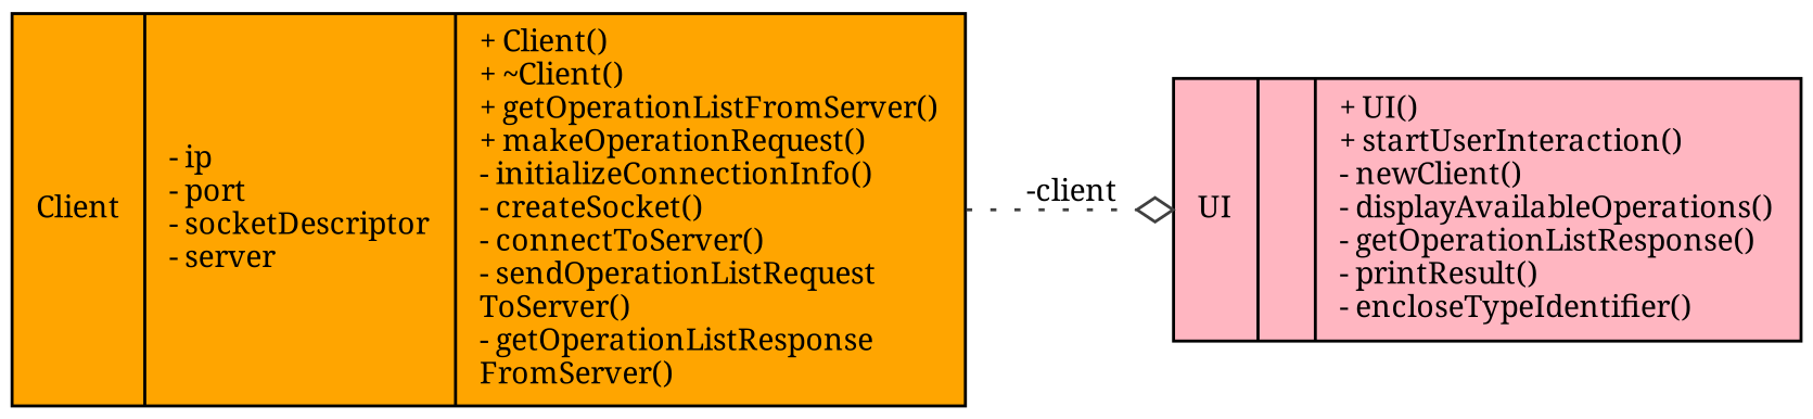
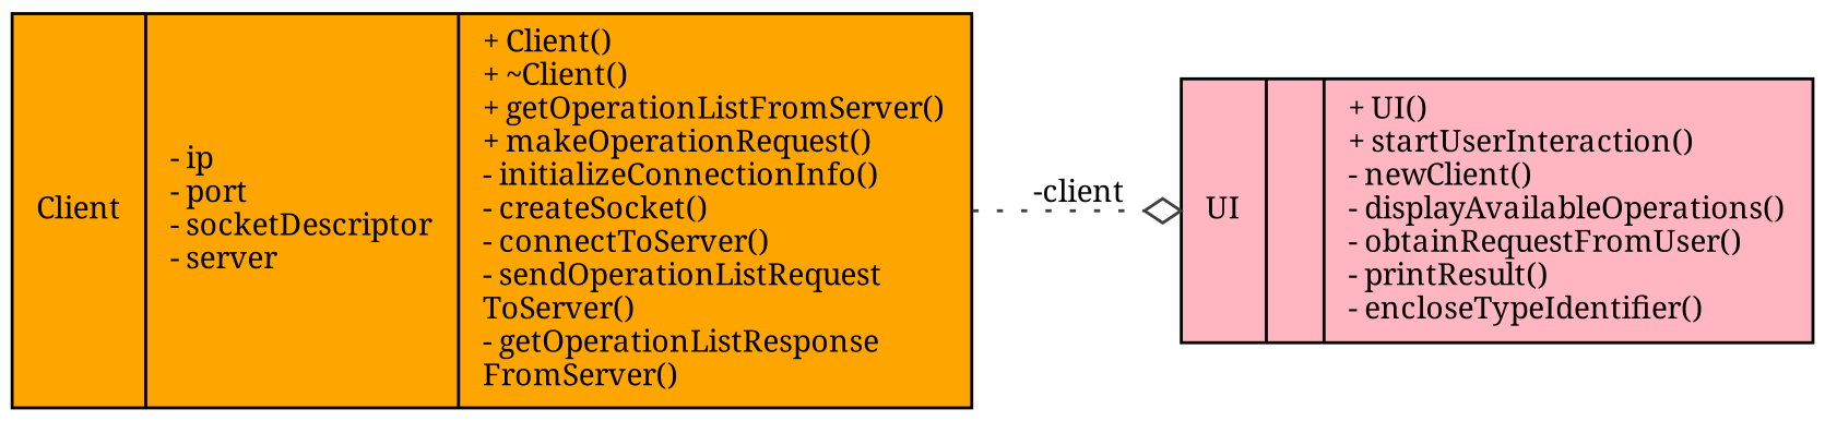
  digraph {
    rankdir=LR
    fontname="Noto Serif"
    node [color=black fontname="Noto Serif" fontsize=10 shape=record style=filled]
-   n1 [fillcolor=lightpink fontcolor=black height=0.2 label="{UI\n||+ UI()\l+ startUserInteraction()\l- newClient()\l- displayAvailableOperations()\l- getOperationListResponse()\l- printResult()\l- encloseTypeIdentifier()\l}" width=0.4]
+   n1 [fillcolor=lightpink fontcolor=black height=0.2 label="{UI\n||+ UI()\l+ startUserInteraction()\l- newClient()\l- displayAvailableOperations()\l- obtainRequestFromUser()\l- printResult()\l- encloseTypeIdentifier()\l}" width=0.4]
    n2 [fillcolor=orange height=0.2 label="{Client\n|- ip\l- port\l- socketDescriptor\l- server\l|+ Client()\l+ ~Client()\l+ getOperationListFromServer()\l+ makeOperationRequest()\l- initializeConnectionInfo()\l- createSocket()\l- connectToServer()\l- sendOperationListRequest\lToServer()\l- getOperationListResponse\lFromServer()\l}" width=0.4]
    n2 -> n1 [arrowhead=odiamond color=grey25 fontname="Noto Serif" fontsize=10 label=" -client" labelfontname=Helvetica labelfontsize=10 style=dotted]
  }
